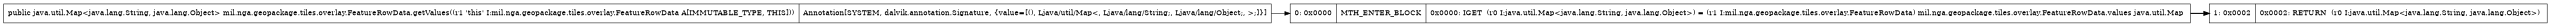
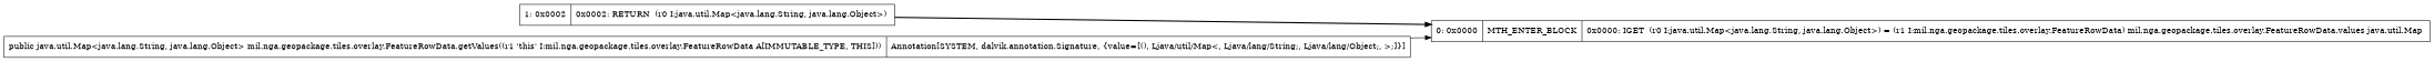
  digraph {
    rankdir=LR
    fontname="DejaVu Serif"
    node [shape=record fontname="DejaVu Serif"]
    edge [arrowhead=normal fontname="DejaVu Serif"]
    n1 [label="{0\:\ 0x0000|MTH_ENTER_BLOCK\l|0x0000: IGET  (r0 I:java.util.Map\<java.lang.String, java.lang.Object\>) = (r1 I:mil.nga.geopackage.tiles.overlay.FeatureRowData) mil.nga.geopackage.tiles.overlay.FeatureRowData.values java.util.Map \l}"]
    n2 [label="{1\:\ 0x0002|0x0002: RETURN  (r0 I:java.util.Map\<java.lang.String, java.lang.Object\>) \l}"]
    n3 [label="{public java.util.Map\<java.lang.String, java.lang.Object\> mil.nga.geopackage.tiles.overlay.FeatureRowData.getValues((r1 'this' I:mil.nga.geopackage.tiles.overlay.FeatureRowData A[IMMUTABLE_TYPE, THIS]))  | Annotation[SYSTEM, dalvik.annotation.Signature, \{value=[(), Ljava\/util\/Map\<, Ljava\/lang\/String;, Ljava\/lang\/Object;, \>;]\}]\l}"]
-   n1 -> n2 [style=bold]
+   n2 -> n1 [style=bold]
    n3 -> n1 [style=solid]
  }
